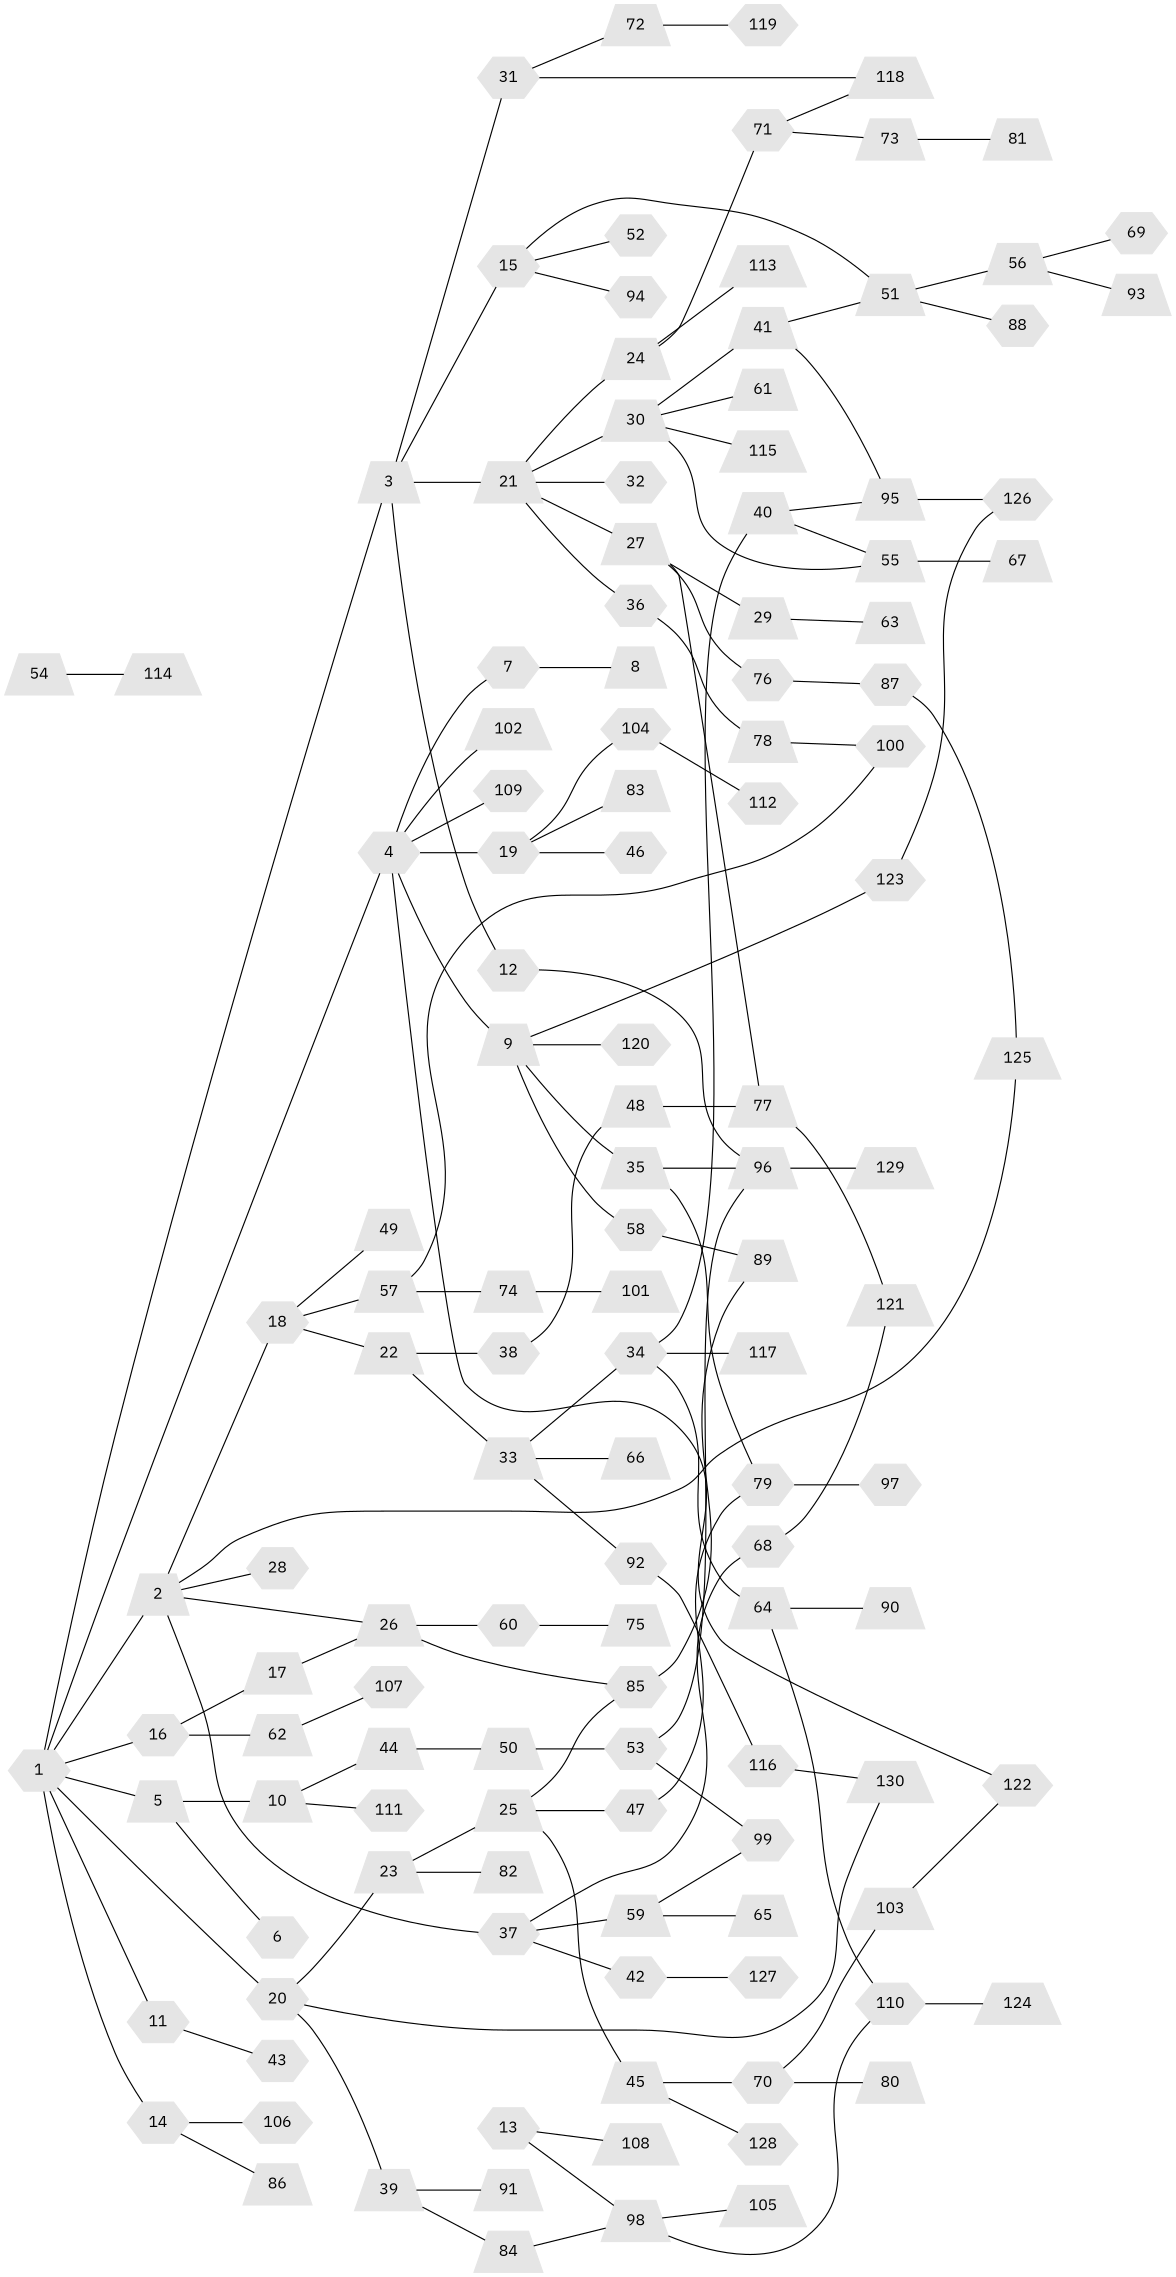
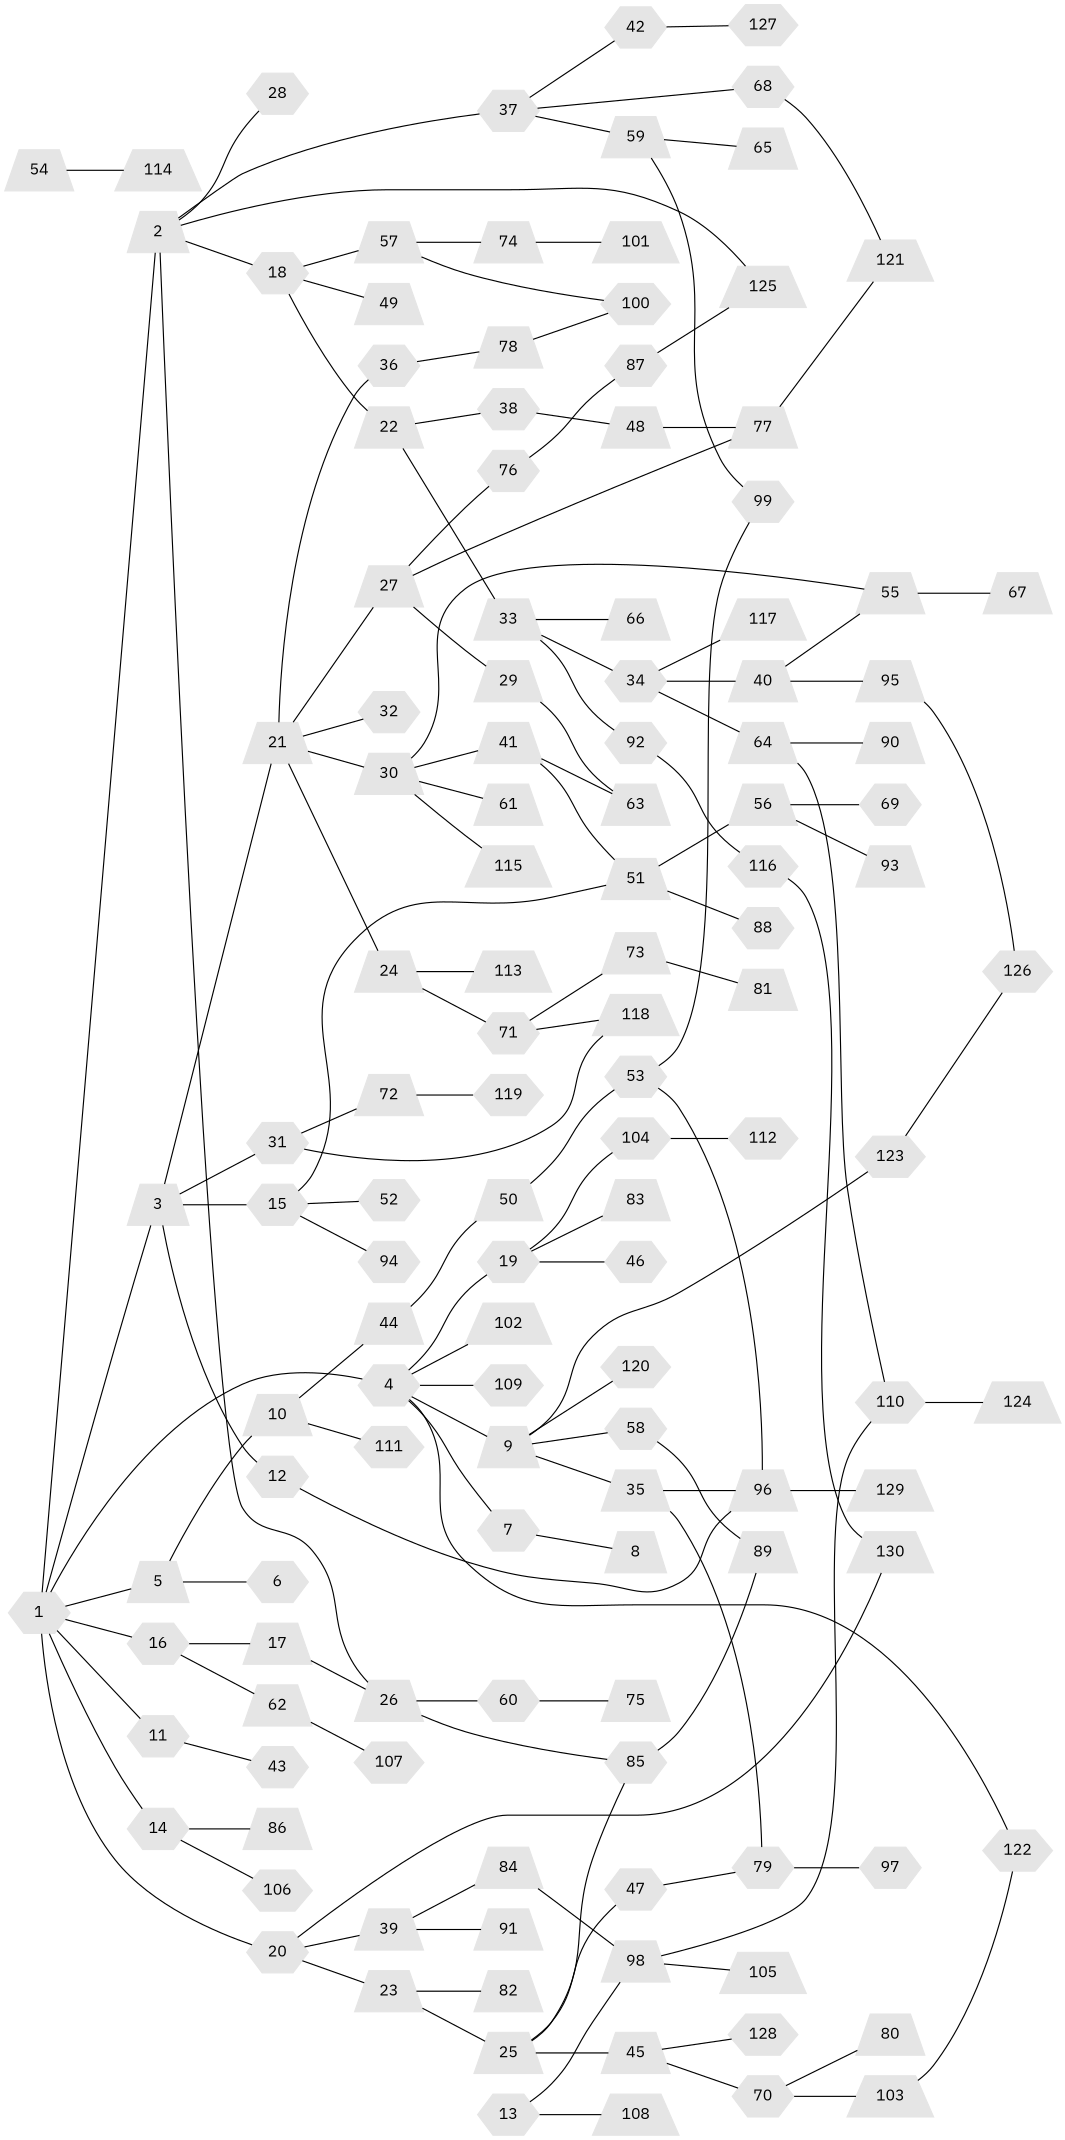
  graph {
    fontname="IBM Plex Sans"
    rankdir=LR
    node [color=gray90 fontname="IBM Plex Sans" shape=trapezium style=filled]
    edge [fontname="IBM Plex Sans"]
    1 [shape=hexagon]
    2
    3
    4 [shape=hexagon]
    5
    11 [shape=hexagon]
    14 [shape=hexagon]
    16 [shape=hexagon]
    20 [shape=hexagon]
    18 [shape=hexagon]
    26
    28 [shape=hexagon]
    37 [shape=hexagon]
    125
    12 [shape=hexagon]
    15 [shape=hexagon]
    21
    31 [shape=hexagon]
    7 [shape=hexagon]
    9
    19 [shape=hexagon]
    102
    109 [shape=hexagon]
    122 [shape=hexagon]
    6 [shape=hexagon]
    10
    43 [shape=hexagon]
    86
    106 [shape=hexagon]
    17
    62
    23
    39
    130
    22
    49
    57
    85 [shape=hexagon]
    60 [shape=hexagon]
    42 [shape=hexagon]
    59
    68 [shape=hexagon]
    96
    51
    52 [shape=hexagon]
    94 [shape=hexagon]
    24
    27
    30
    32 [shape=hexagon]
    36 [shape=hexagon]
    72
    118
    8
    35
    58 [shape=hexagon]
    120 [shape=hexagon]
    123 [shape=hexagon]
    46 [shape=hexagon]
    83
    104 [shape=hexagon]
    44
    111 [shape=hexagon]
    79 [shape=hexagon]
    89
    126 [shape=hexagon]
    50
    13 [shape=hexagon]
    98
    108
    129
    110 [shape=hexagon]
    105
    56
    88 [shape=hexagon]
    107 [shape=hexagon]
    33
    38 [shape=hexagon]
    74
    100 [shape=hexagon]
    112 [shape=hexagon]
    25
    82
    84
    91
    71 [shape=hexagon]
    113
    29
    76 [shape=hexagon]
    77
    41
    55
    61
    115
    78
    34 [shape=hexagon]
    66
    92 [shape=hexagon]
    48
    45
    47 [shape=hexagon]
    73
    70 [shape=hexagon]
    128 [shape=hexagon]
    75
    63
    87 [shape=hexagon]
    121
    95
    67
    119 [shape=hexagon]
    40
    64
    117
    116 [shape=hexagon]
    90
    97 [shape=hexagon]
    127 [shape=hexagon]
    99 [shape=hexagon]
    65
    53 [shape=hexagon]
    54
    114
    80
    103
    69 [shape=hexagon]
    93
    101
    124
    81
    1 -- 2
    1 -- 3
    1 -- 4
    1 -- 5
    1 -- 11
    1 -- 14
    1 -- 16
    1 -- 20
    2 -- 18
    2 -- 26
    2 -- 28
    2 -- 37
    2 -- 125
    3 -- 12
    3 -- 15
    3 -- 21
    3 -- 31
    4 -- 7
    4 -- 9
    4 -- 19
    4 -- 102
    4 -- 109
    4 -- 122
    5 -- 6
    5 -- 10
    11 -- 43
    14 -- 86
    14 -- 106
    16 -- 17
    16 -- 62
    20 -- 23
    20 -- 39
    20 -- 130
    18 -- 22
    18 -- 49
    18 -- 57
    26 -- 85
    26 -- 60
    37 -- 42
    37 -- 59
    37 -- 68
    12 -- 96
    15 -- 51
    15 -- 52
    15 -- 94
    21 -- 24
    21 -- 27
    21 -- 30
    21 -- 32
    21 -- 36
    31 -- 72
    31 -- 118
    7 -- 8
    9 -- 35
    9 -- 58
    9 -- 120
    9 -- 123
    19 -- 46
    19 -- 83
    19 -- 104
    10 -- 44
    10 -- 111
    17 -- 26
    62 -- 107
    23 -- 25
    23 -- 82
    39 -- 84
    39 -- 91
    22 -- 33
    22 -- 38
    57 -- 74
    57 -- 100
    85 -- 89
    60 -- 75
    42 -- 127
    59 -- 99
    59 -- 65
    68 -- 121
    96 -- 129
    51 -- 56
    51 -- 88
    24 -- 71
    24 -- 113
    27 -- 29
    27 -- 76
    27 -- 77
    30 -- 41
    30 -- 55
    30 -- 61
    30 -- 115
    36 -- 78
    72 -- 119
    35 -- 96
    35 -- 79
    58 -- 89
    123 -- 126
    104 -- 112
    44 -- 50
    79 -- 97
    50 -- 53
    13 -- 98
    13 -- 108
    98 -- 110
    98 -- 105
    110 -- 124
    56 -- 69
    56 -- 93
    33 -- 34
    33 -- 66
    33 -- 92
    38 -- 48
    74 -- 101
    25 -- 85
    25 -- 45
    25 -- 47
    84 -- 98
    71 -- 118
    71 -- 73
    29 -- 63
    76 -- 87
    77 -- 121
    41 -- 51
-   41 -- 95
+   41 -- 63
    55 -- 67
    78 -- 100
    34 -- 40
    34 -- 64
    34 -- 117
    92 -- 116
    48 -- 77
    45 -- 70
    45 -- 128
    47 -- 79
    73 -- 81
    70 -- 80
    70 -- 103
    87 -- 125
    95 -- 126
    40 -- 55
    40 -- 95
    64 -- 110
    64 -- 90
    116 -- 130
    53 -- 96
    53 -- 99
    54 -- 114
    103 -- 122
  }
